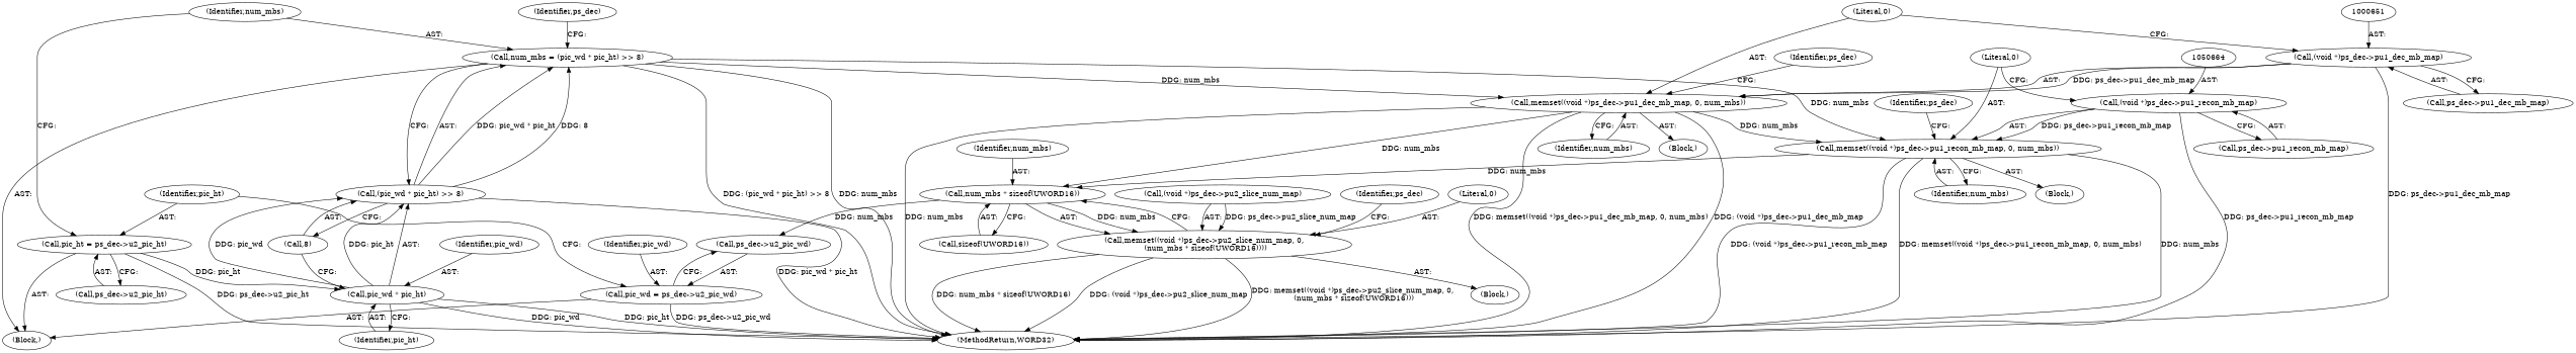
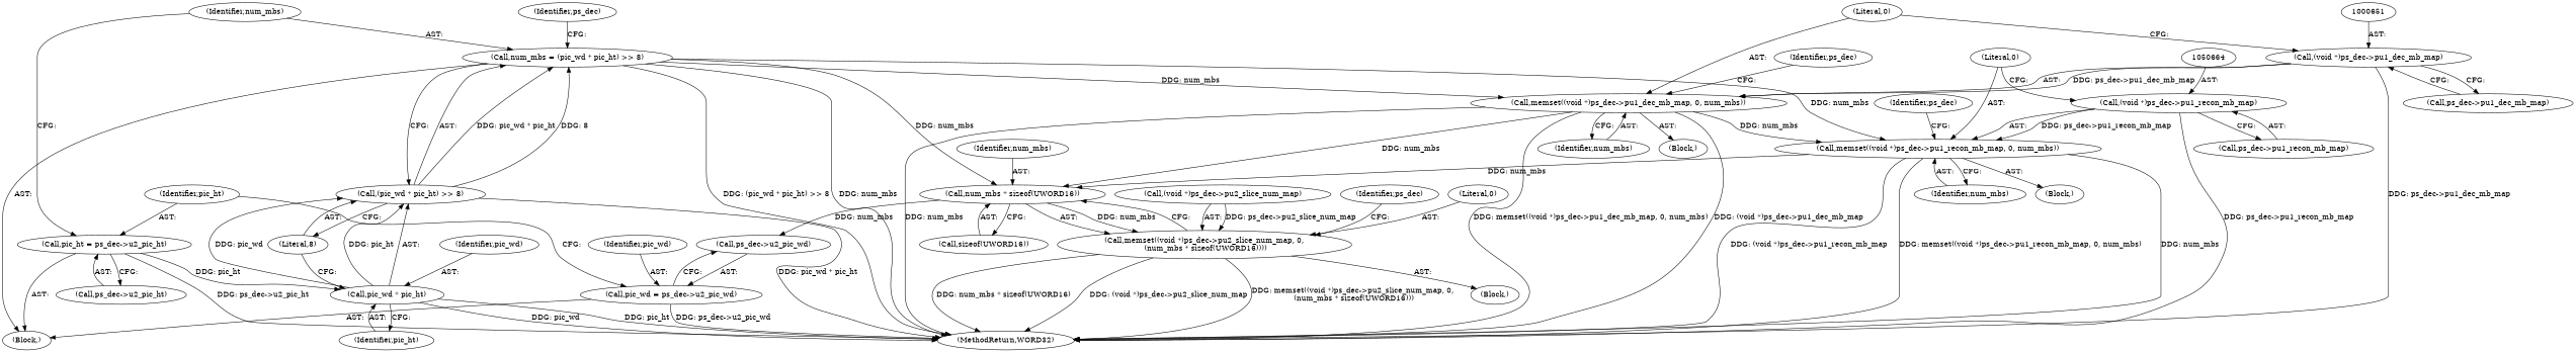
  digraph {
    n1 [label="(Call,num_mbs * sizeof(UWORD16))"]
    n2 [label="(Call,memset((void *)ps_dec->pu2_slice_num_map, 0,\n (num_mbs * sizeof(UWORD16))))"]
    n3 [label="(Call,sizeof(UWORD16))"]
    n4 [label="(Call,ps_dec->u2_pic_wd)"]
    n5 [label="(MethodReturn,WORD32)"]
    n6 [label="(Block,)"]
    n7 [label="(Call,num_mbs = (pic_wd * pic_ht) >> 8)"]
    n8 [label="(Call,(pic_wd * pic_ht) >> 8)"]
    n9 [label="(Call,memset((void *)ps_dec->pu1_dec_mb_map, 0, num_mbs))"]
    n10 [label="(Call,memset((void *)ps_dec->pu1_recon_mb_map, 0, num_mbs))"]
    n11 [label="(Block,)"]
-   n12 [label="(Call,8)"]
+   n12 [label="(Literal,8)"]
    n13 [label="(Identifier,num_mbs)"]
    n14 [label="(Block,)"]
    n15 [label="(Identifier,num_mbs)"]
    n16 [label="(Block,)"]
    n17 [label="(Call,pic_wd * pic_ht)"]
    n18 [label="(Identifier,pic_ht)"]
    n19 [label="(Call,pic_wd = ps_dec->u2_pic_wd)"]
    n20 [label="(Call,pic_ht = ps_dec->u2_pic_ht)"]
    n21 [label="(Call,ps_dec->u2_pic_ht)"]
    n22 [label="(Call,(void *)ps_dec->pu1_dec_mb_map)"]
    n23 [label="(Call,ps_dec->pu1_dec_mb_map)"]
    n24 [label="(Call,(void *)ps_dec->pu1_recon_mb_map)"]
    n25 [label="(Call,ps_dec->pu1_recon_mb_map)"]
    n26 [label="(Call,(void *)ps_dec->pu2_slice_num_map)"]
    n27 [label="(Identifier,num_mbs)"]
    n28 [label="(Identifier,pic_wd)"]
    n29 [label="(Identifier,ps_dec)"]
    n30 [label="(Identifier,ps_dec)"]
    n31 [label="(Identifier,pic_wd)"]
    n32 [label="(Identifier,pic_ht)"]
    n33 [label="(Literal,0)"]
    n34 [label="(Identifier,ps_dec)"]
    n35 [label="(Literal,0)"]
    n36 [label="(Identifier,num_mbs)"]
    n37 [label="(Identifier,ps_dec)"]
    n38 [label="(Literal,0)"]
    1000651
    n40 [label=1050664]
    n1 -> n2 [label="AST: "]
    n1 -> n2 [label="DDG: num_mbs"]
    n1 -> n3 [label="CFG: "]
    n1 -> n4 [label="DDG: num_mbs"]
    n2 -> n1 [label="CFG: "]
    n2 -> n5 [label="DDG: num_mbs * sizeof(UWORD16)"]
    n2 -> n5 [label="DDG: (void *)ps_dec->pu2_slice_num_map"]
    n2 -> n5 [label="DDG: memset((void *)ps_dec->pu2_slice_num_map, 0,\n (num_mbs * sizeof(UWORD16)))"]
    n2 -> n6 [label="AST: "]
    n3 -> n1 [label="AST: "]
    n4 -> n19 [label="AST: "]
+   n7 -> n1 [label="DDG: num_mbs"]
    n7 -> n5 [label="DDG: num_mbs"]
    n7 -> n5 [label="DDG: (pic_wd * pic_ht) >> 8"]
    n7 -> n8 [label="CFG: "]
    n7 -> n9 [label="DDG: num_mbs"]
    n7 -> n10 [label="DDG: num_mbs"]
    n7 -> n11 [label="AST: "]
    n8 -> n5 [label="DDG: pic_wd * pic_ht"]
    n8 -> n7 [label="AST: "]
    n8 -> n7 [label="DDG: pic_wd * pic_ht"]
    n8 -> n7 [label="DDG: 8"]
    n8 -> n12 [label="CFG: "]
    n9 -> n1 [label="DDG: num_mbs"]
    n9 -> n5 [label="DDG: (void *)ps_dec->pu1_dec_mb_map"]
    n9 -> n5 [label="DDG: num_mbs"]
    n9 -> n5 [label="DDG: memset((void *)ps_dec->pu1_dec_mb_map, 0, num_mbs)"]
    n9 -> n10 [label="DDG: num_mbs"]
    n9 -> n13 [label="CFG: "]
    n9 -> n14 [label="AST: "]
    n10 -> n1 [label="DDG: num_mbs"]
    n10 -> n5 [label="DDG: (void *)ps_dec->pu1_recon_mb_map"]
    n10 -> n5 [label="DDG: memset((void *)ps_dec->pu1_recon_mb_map, 0, num_mbs)"]
    n10 -> n5 [label="DDG: num_mbs"]
    n10 -> n15 [label="CFG: "]
    n10 -> n16 [label="AST: "]
    n12 -> n8 [label="AST: "]
    n12 -> n17 [label="CFG: "]
    n13 -> n9 [label="AST: "]
    n15 -> n10 [label="AST: "]
    n17 -> n5 [label="DDG: pic_wd"]
    n17 -> n5 [label="DDG: pic_ht"]
    n17 -> n8 [label="AST: "]
    n17 -> n8 [label="DDG: pic_wd"]
    n17 -> n8 [label="DDG: pic_ht"]
    n17 -> n18 [label="CFG: "]
    n18 -> n17 [label="AST: "]
    n19 -> n4 [label="CFG: "]
    n19 -> n5 [label="DDG: ps_dec->u2_pic_wd"]
    n19 -> n11 [label="AST: "]
    n20 -> n5 [label="DDG: ps_dec->u2_pic_ht"]
    n20 -> n11 [label="AST: "]
    n20 -> n17 [label="DDG: pic_ht"]
    n20 -> n21 [label="CFG: "]
    n21 -> n20 [label="AST: "]
    n22 -> n5 [label="DDG: ps_dec->pu1_dec_mb_map"]
    n22 -> n9 [label="AST: "]
    n22 -> n9 [label="DDG: ps_dec->pu1_dec_mb_map"]
    n22 -> n23 [label="CFG: "]
-   n23 -> n22 [label="AST: "]
+   n23 -> n22 [label="CFG: "]
    n24 -> n5 [label="DDG: ps_dec->pu1_recon_mb_map"]
    n24 -> n10 [label="AST: "]
    n24 -> n10 [label="DDG: ps_dec->pu1_recon_mb_map"]
    n24 -> n25 [label="CFG: "]
    n25 -> n24 [label="AST: "]
    n26 -> n2 [label="AST: "]
    n26 -> n2 [label="DDG: ps_dec->pu2_slice_num_map"]
    n27 -> n7 [label="AST: "]
    n27 -> n20 [label="CFG: "]
    n28 -> n19 [label="AST: "]
    n29 -> n2 [label="CFG: "]
    n30 -> n10 [label="CFG: "]
    n31 -> n17 [label="AST: "]
    n32 -> n19 [label="CFG: "]
    n32 -> n20 [label="AST: "]
    n33 -> n9 [label="AST: "]
    n33 -> n22 [label="CFG: "]
    n34 -> n7 [label="CFG: "]
    n35 -> n2 [label="AST: "]
    n36 -> n1 [label="AST: "]
    n37 -> n9 [label="CFG: "]
    n38 -> n10 [label="AST: "]
    n38 -> n24 [label="CFG: "]
    1000651 -> n22 [label="AST: "]
    n40 -> n24 [label="AST: "]
  }
